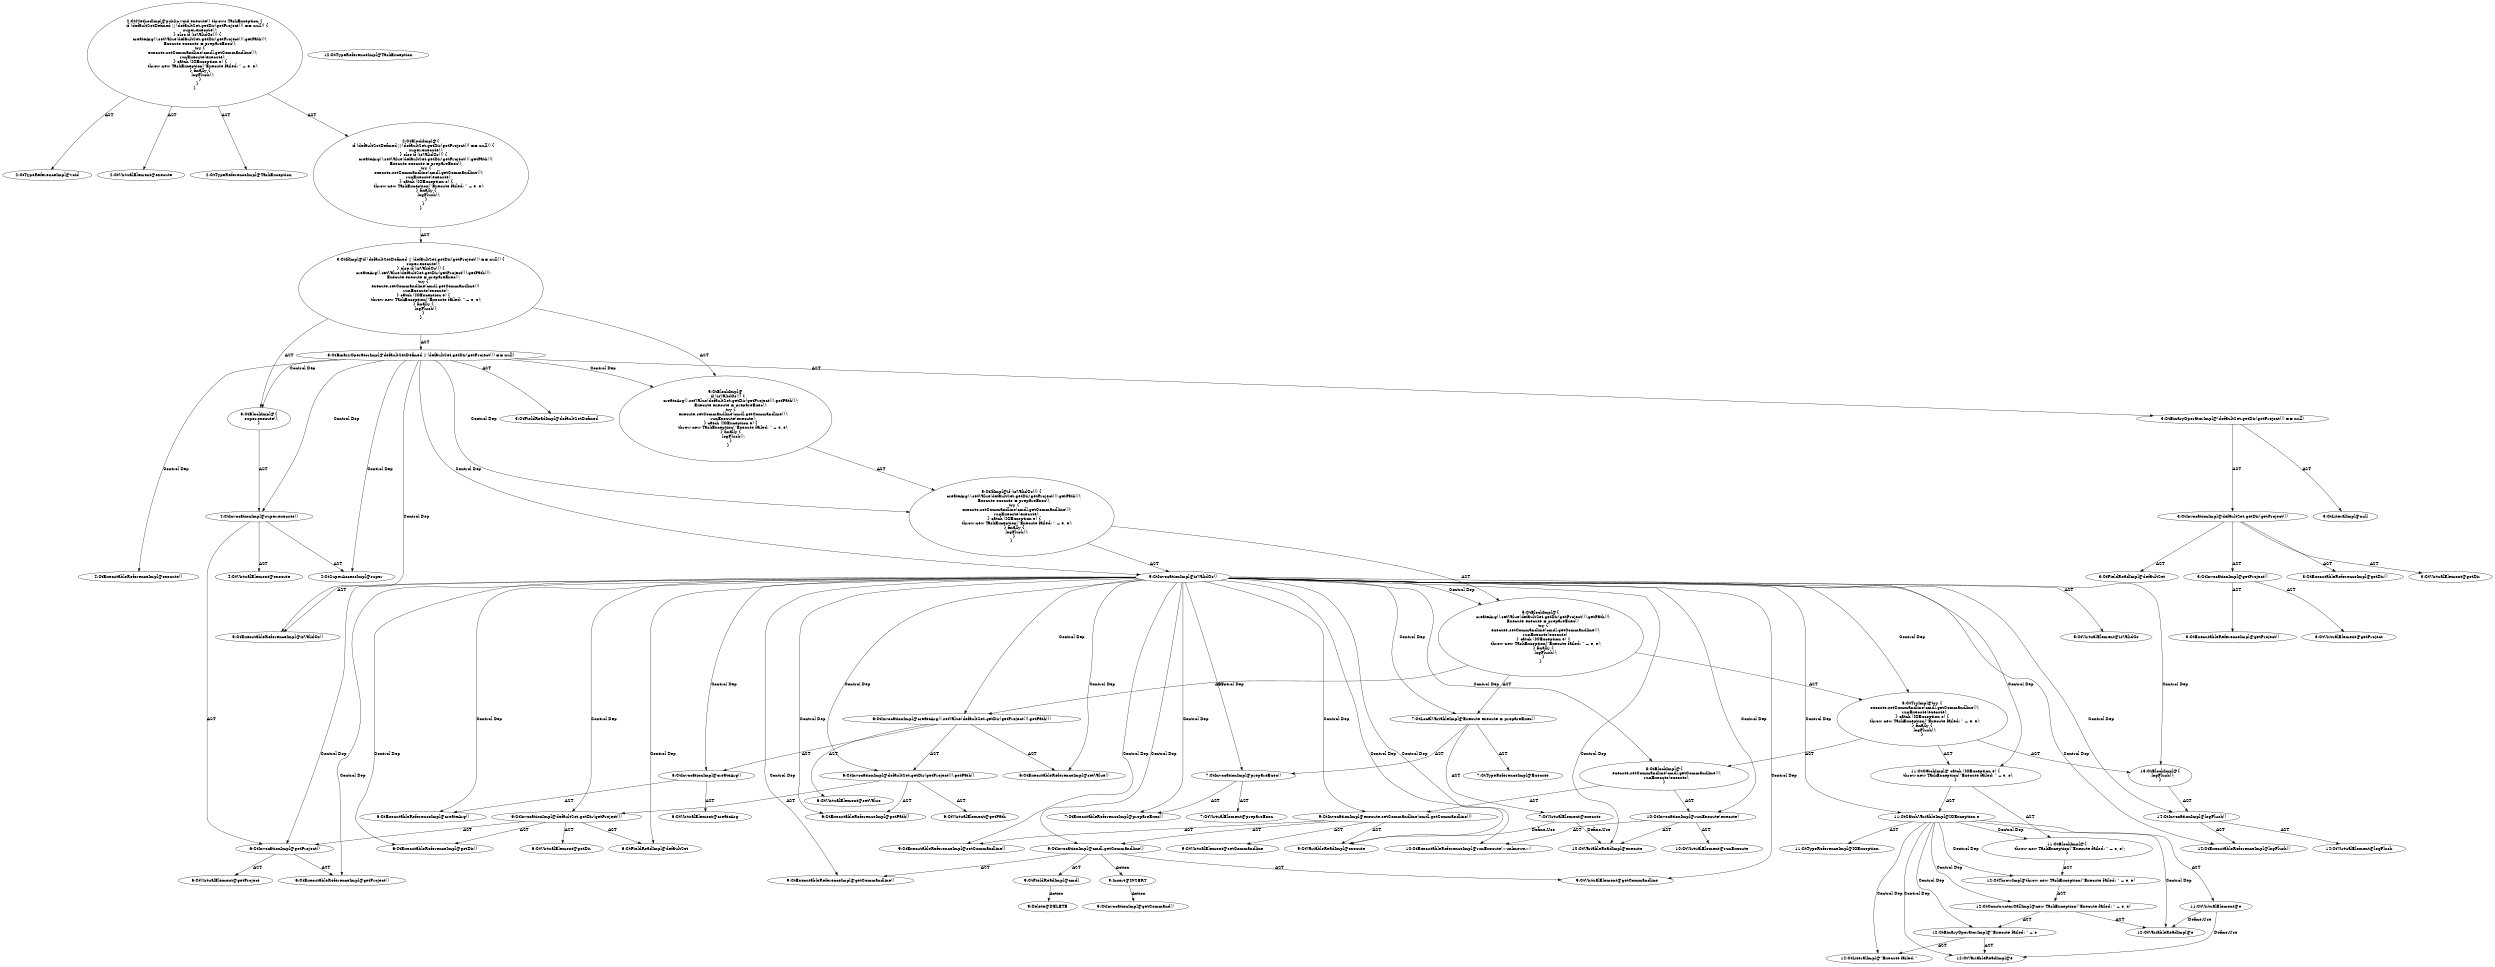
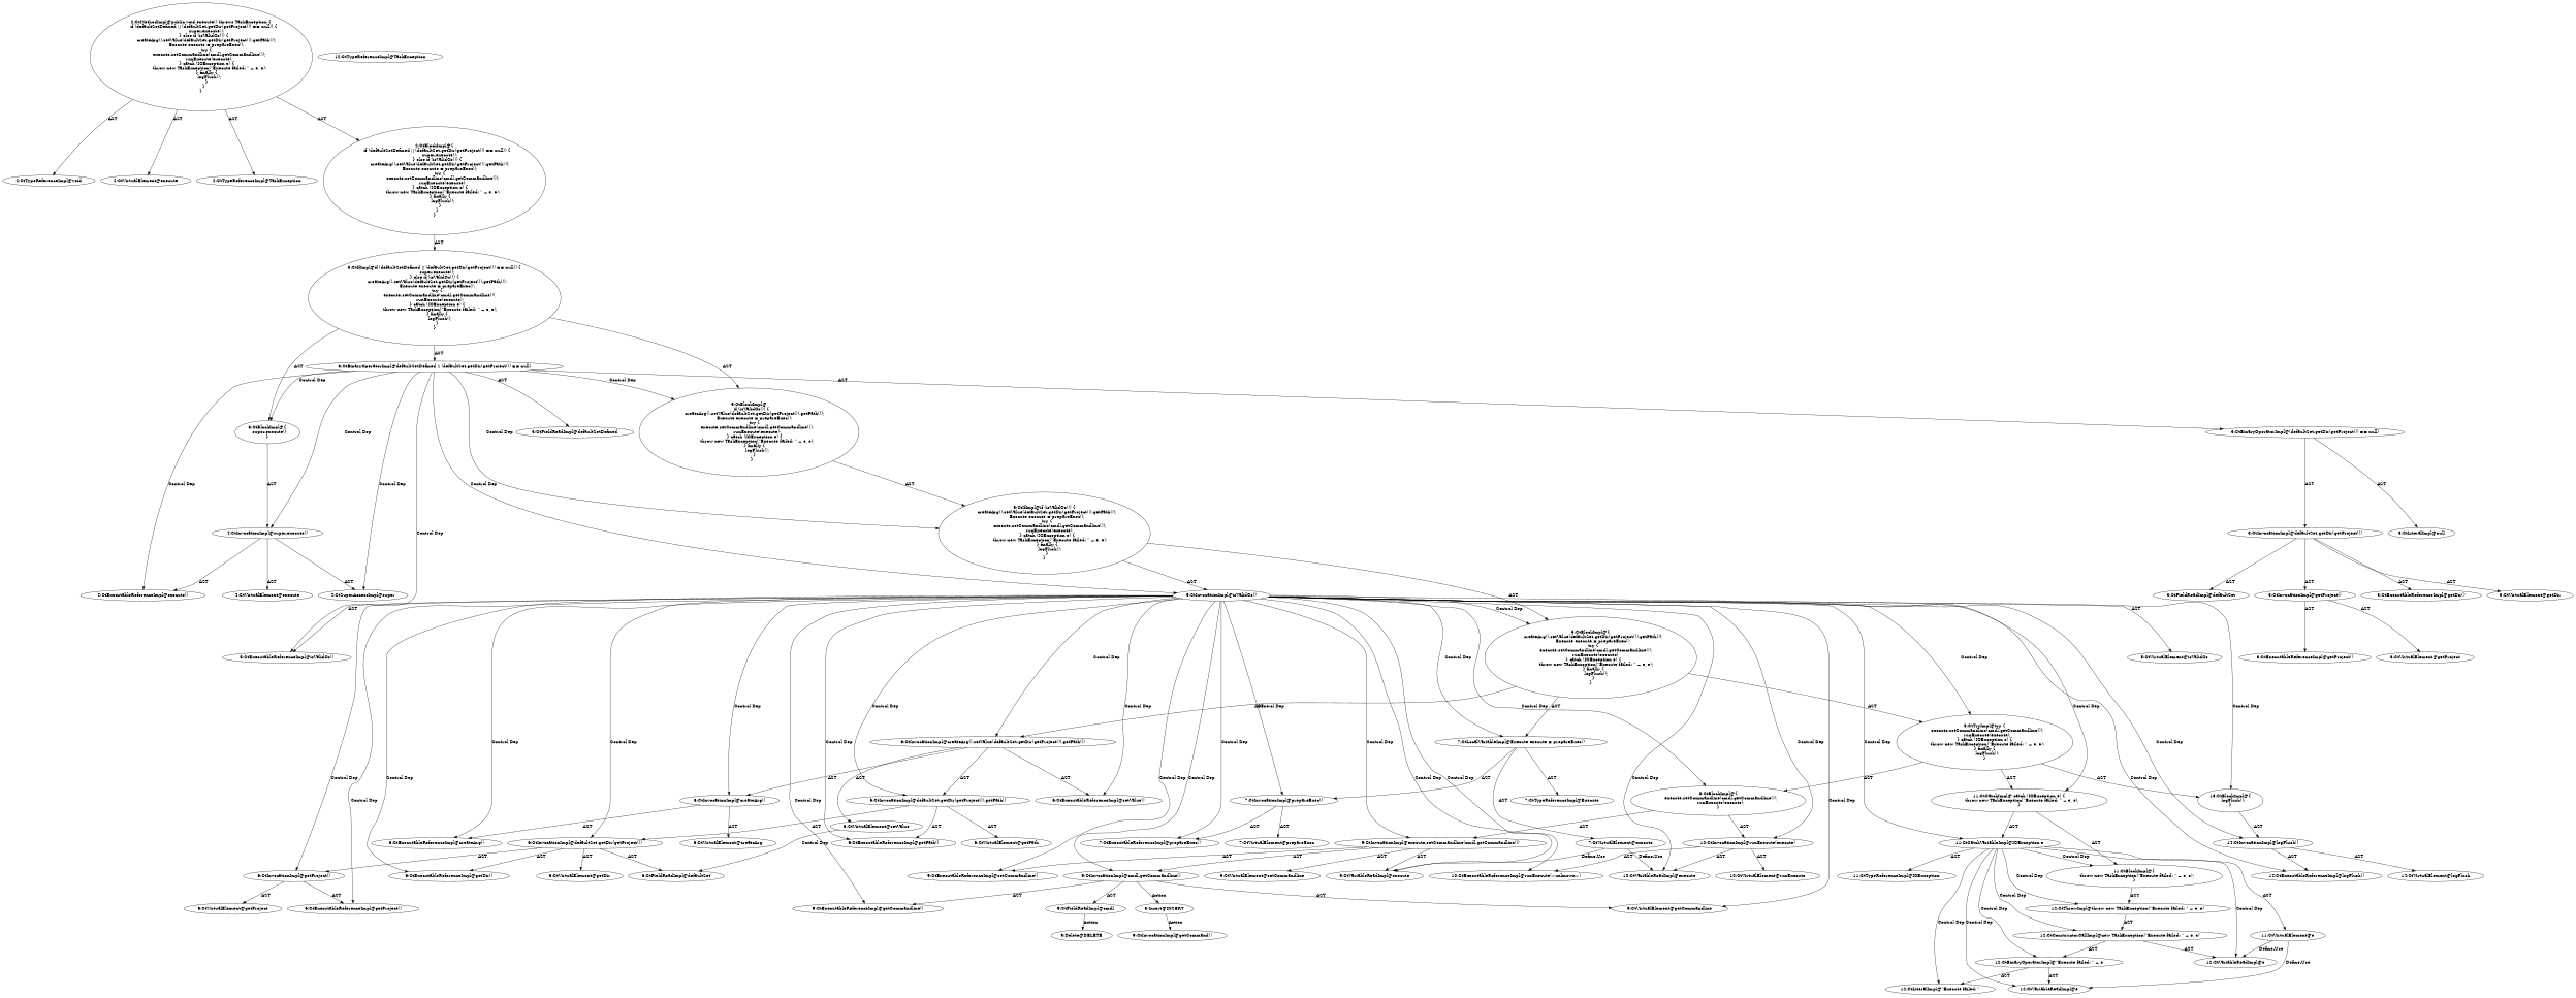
  digraph {
    node [shape=ellipse]
    n1 [label="2:CtTypeReferenceImpl@void"]
    n2 [label="2:CtVirtualElement@execute"]
    n3 [label="2:CtTypeReferenceImpl@TaskException"]
    n4 [label="3:CtFieldReadImpl@defaultSetDefined"]
    n5 [label="3:CtExecutableReferenceImpl@getDir()"]
    n6 [label="3:CtVirtualElement@getDir"]
    n7 [label="3:CtFieldReadImpl@defaultSet"]
    n8 [label="3:CtExecutableReferenceImpl@getProject()"]
    n9 [label="3:CtVirtualElement@getProject"]
    n10 [label="3:CtInvocationImpl@getProject()"]
    n11 [label="3:CtInvocationImpl@defaultSet.getDir(getProject())"]
    n12 [label="3:CtLiteralImpl@null"]
    n13 [label="3:CtBinaryOperatorImpl@(defaultSet.getDir(getProject()) == null)"]
    n14 [label="3:CtBinaryOperatorImpl@defaultSetDefined || (defaultSet.getDir(getProject()) == null)"]
    n15 [label="4:CtExecutableReferenceImpl@execute()"]
    n16 [label="4:CtSuperAccessImpl@super"]
    n17 [label="4:CtInvocationImpl@super.execute()"]
    n18 [label="3:CtBlockImpl@\{\n    super.execute();\n\}"]
    n19 [label="5:CtExecutableReferenceImpl@isValidOs()"]
    n20 [label="5:CtInvocationImpl@isValidOs()"]
    n21 [label="5:CtIfImpl@if (isValidOs()) \{\n    createArg().setValue(defaultSet.getDir(getProject()).getPath());\n    Execute execute = prepareExec();\n    try \{\n        execute.setCommandline(cmdl.getCommandline());\n        runExecute(execute);\n    \} catch (IOException e) \{\n        throw new TaskException(\"Execute failed: \" + e, e);\n    \} finally \{\n        logFlush();\n    \}\n\}"]
    n22 [label="5:CtBlockImpl@\n    if (isValidOs()) \{\n        createArg().setValue(defaultSet.getDir(getProject()).getPath());\n        Execute execute = prepareExec();\n        try \{\n            execute.setCommandline(cmdl.getCommandline());\n            runExecute(execute);\n        \} catch (IOException e) \{\n            throw new TaskException(\"Execute failed: \" + e, e);\n        \} finally \{\n            logFlush();\n        \}\n    \}\n"]
    n23 [label="4:CtVirtualElement@execute"]
    n24 [label="5:CtVirtualElement@isValidOs"]
    n25 [label="6:CtExecutableReferenceImpl@setValue()"]
    n26 [label="6:CtExecutableReferenceImpl@createArg()"]
    n27 [label="6:CtInvocationImpl@createArg()"]
    n28 [label="6:CtExecutableReferenceImpl@getPath()"]
    n29 [label="6:CtExecutableReferenceImpl@getDir()"]
    n30 [label="6:CtFieldReadImpl@defaultSet"]
    n31 [label="6:CtExecutableReferenceImpl@getProject()"]
    n32 [label="6:CtInvocationImpl@getProject()"]
    n33 [label="6:CtInvocationImpl@defaultSet.getDir(getProject())"]
    n34 [label="6:CtInvocationImpl@defaultSet.getDir(getProject()).getPath()"]
    n35 [label="6:CtInvocationImpl@createArg().setValue(defaultSet.getDir(getProject()).getPath())"]
    n36 [label="7:CtExecutableReferenceImpl@prepareExec()"]
    n37 [label="7:CtInvocationImpl@prepareExec()"]
    n38 [label="7:CtLocalVariableImpl@Execute execute = prepareExec()"]
    n39 [label="9:CtExecutableReferenceImpl@setCommandline()"]
    n40 [label="9:CtVariableReadImpl@execute"]
    n41 [label="9:CtExecutableReferenceImpl@getCommandline()"]
    n42 [label="9:CtInvocationImpl@cmdl.getCommandline()"]
    n43 [label="9:CtInvocationImpl@execute.setCommandline(cmdl.getCommandline())"]
    n44 [label="10:CtExecutableReferenceImpl@runExecute(<unknown>)"]
    n45 [label="10:CtVariableReadImpl@execute"]
    n46 [label="10:CtInvocationImpl@runExecute(execute)"]
    n47 [label="8:CtBlockImpl@\{\n    execute.setCommandline(cmdl.getCommandline());\n    runExecute(execute);\n\}"]
    n48 [label="11:CtCatchVariableImpl@IOException e"]
    n49 [label="11:CtCatchImpl@ catch (IOException e) \{\n    throw new TaskException(\"Execute failed: \" + e, e);\n\}"]
    n50 [label="14:CtExecutableReferenceImpl@logFlush()"]
    n51 [label="14:CtInvocationImpl@logFlush()"]
    n52 [label="13:CtBlockImpl@\{\n    logFlush();\n\}"]
    n53 [label="8:CtTryImpl@try \{\n    execute.setCommandline(cmdl.getCommandline());\n    runExecute(execute);\n\} catch (IOException e) \{\n    throw new TaskException(\"Execute failed: \" + e, e);\n\} finally \{\n    logFlush();\n\}"]
    n54 [label="5:CtBlockImpl@\{\n    createArg().setValue(defaultSet.getDir(getProject()).getPath());\n    Execute execute = prepareExec();\n    try \{\n        execute.setCommandline(cmdl.getCommandline());\n        runExecute(execute);\n    \} catch (IOException e) \{\n        throw new TaskException(\"Execute failed: \" + e, e);\n    \} finally \{\n        logFlush();\n    \}\n\}"]
    n55 [label="9:CtVirtualElement@getCommandline"]
    n56 [label="6:CtVirtualElement@createArg"]
    n57 [label="6:CtVirtualElement@getProject"]
    n58 [label="6:CtVirtualElement@getDir"]
    n59 [label="6:CtVirtualElement@getPath"]
    n60 [label="6:CtVirtualElement@setValue"]
    n61 [label="7:CtVirtualElement@prepareExec"]
    n62 [label="7:CtTypeReferenceImpl@Execute"]
    n63 [label="7:CtVirtualElement@execute"]
    n64 [label="9:CtFieldReadImpl@cmdl"]
    n65 [label="9:Delete@DELETE"]
    n66 [label="9:Insert@INSERT"]
    n67 [label="9:CtVirtualElement@setCommandline"]
    n68 [label="10:CtVirtualElement@runExecute"]
    n69 [label="11:CtVirtualElement@e"]
    n70 [label="12:CtVariableReadImpl@e"]
    n71 [label="12:CtVariableReadImpl@e"]
    n72 [label="11:CtTypeReferenceImpl@IOException"]
    n73 [label="12:CtLiteralImpl@\"Execute failed: \""]
    n74 [label="12:CtBinaryOperatorImpl@\"Execute failed: \" + e"]
    n75 [label="12:CtConstructorCallImpl@new TaskException(\"Execute failed: \" + e, e)"]
    n76 [label="12:CtThrowImpl@throw new TaskException(\"Execute failed: \" + e, e)"]
    n77 [label="11:CtBlockImpl@\{\n    throw new TaskException(\"Execute failed: \" + e, e);\n\}"]
    n78 [label="14:CtVirtualElement@logFlush"]
    n79 [label="9:CtInvocationImpl@getCommand()"]
    n80 [label="12:CtTypeReferenceImpl@TaskException"]
    n81 [label="3:CtIfImpl@if (defaultSetDefined || (defaultSet.getDir(getProject()) == null)) \{\n    super.execute();\n\} else if (isValidOs()) \{\n    createArg().setValue(defaultSet.getDir(getProject()).getPath());\n    Execute execute = prepareExec();\n    try \{\n        execute.setCommandline(cmdl.getCommandline());\n        runExecute(execute);\n    \} catch (IOException e) \{\n        throw new TaskException(\"Execute failed: \" + e, e);\n    \} finally \{\n        logFlush();\n    \}\n\}"]
    n82 [label="2:CtBlockImpl@\{\n    if (defaultSetDefined || (defaultSet.getDir(getProject()) == null)) \{\n        super.execute();\n    \} else if (isValidOs()) \{\n        createArg().setValue(defaultSet.getDir(getProject()).getPath());\n        Execute execute = prepareExec();\n        try \{\n            execute.setCommandline(cmdl.getCommandline());\n            runExecute(execute);\n        \} catch (IOException e) \{\n            throw new TaskException(\"Execute failed: \" + e, e);\n        \} finally \{\n            logFlush();\n        \}\n    \}\n\}"]
    n83 [label="2:CtMethodImpl@public void execute() throws TaskException \{\n    if (defaultSetDefined || (defaultSet.getDir(getProject()) == null)) \{\n        super.execute();\n    \} else if (isValidOs()) \{\n        createArg().setValue(defaultSet.getDir(getProject()).getPath());\n        Execute execute = prepareExec();\n        try \{\n            execute.setCommandline(cmdl.getCommandline());\n            runExecute(execute);\n        \} catch (IOException e) \{\n            throw new TaskException(\"Execute failed: \" + e, e);\n        \} finally \{\n            logFlush();\n        \}\n    \}\n\}"]
    n10 -> n8 [label=AST]
    n10 -> n9 [label=AST]
    n11 -> n5 [label=AST]
    n11 -> n6 [label=AST]
    n11 -> n7 [label=AST]
    n11 -> n10 [label=AST]
    n13 -> n11 [label=AST]
    n13 -> n12 [label=AST]
    n14 -> n4 [label=AST]
    n14 -> n13 [label=AST]
    n14 -> n15 [label="Control Dep"]
    n14 -> n16 [label="Control Dep"]
    n14 -> n17 [label="Control Dep"]
    n14 -> n18 [label="Control Dep"]
    n14 -> n19 [label="Control Dep"]
    n14 -> n20 [label="Control Dep"]
    n14 -> n21 [label="Control Dep"]
    n14 -> n22 [label="Control Dep"]
-   n17 -> n32 [label=AST]
+   n17 -> n15 [label=AST]
    n17 -> n16 [label=AST]
    n17 -> n23 [label=AST]
    n18 -> n17 [label=AST]
    n20 -> n19 [label=AST]
    n20 -> n24 [label=AST]
    n20 -> n25 [label="Control Dep"]
    n20 -> n26 [label="Control Dep"]
    n20 -> n27 [label="Control Dep"]
    n20 -> n28 [label="Control Dep"]
    n20 -> n29 [label="Control Dep"]
-   n20 -> n30 [label="Control Dep"]
+   n60 -> n30 [label="Control Dep"]
    n20 -> n31 [label="Control Dep"]
    n20 -> n32 [label="Control Dep"]
    n20 -> n33 [label="Control Dep"]
    n20 -> n34 [label="Control Dep"]
    n20 -> n35 [label="Control Dep"]
    n20 -> n36 [label="Control Dep"]
    n20 -> n37 [label="Control Dep"]
    n20 -> n38 [label="Control Dep"]
    n20 -> n39 [label="Control Dep"]
    n20 -> n40 [label="Control Dep"]
    n20 -> n41 [label="Control Dep"]
    n20 -> n42 [label="Control Dep"]
    n20 -> n43 [label="Control Dep"]
    n20 -> n44 [label="Control Dep"]
    n20 -> n45 [label="Control Dep"]
    n20 -> n46 [label="Control Dep"]
    n20 -> n47 [label="Control Dep"]
    n20 -> n48 [label="Control Dep"]
    n20 -> n49 [label="Control Dep"]
    n20 -> n50 [label="Control Dep"]
    n20 -> n51 [label="Control Dep"]
    n20 -> n52 [label="Control Dep"]
    n20 -> n53 [label="Control Dep"]
    n20 -> n54 [label="Control Dep"]
    n20 -> n55 [label="Control Dep"]
    n21 -> n20 [label=AST]
    n21 -> n54 [label=AST]
    n22 -> n21 [label=AST]
    n27 -> n26 [label=AST]
    n27 -> n56 [label=AST]
    n32 -> n31 [label=AST]
    n32 -> n57 [label=AST]
    n33 -> n29 [label=AST]
    n33 -> n30 [label=AST]
    n33 -> n32 [label=AST]
    n33 -> n58 [label=AST]
    n34 -> n28 [label=AST]
    n34 -> n33 [label=AST]
    n34 -> n59 [label=AST]
    n35 -> n25 [label=AST]
    n35 -> n27 [label=AST]
    n35 -> n34 [label=AST]
    n35 -> n60 [label=AST]
    n37 -> n36 [label=AST]
    n37 -> n61 [label=AST]
    n38 -> n37 [label=AST]
    n38 -> n62 [label=AST]
    n38 -> n63 [label=AST]
    n42 -> n41 [label=AST]
    n42 -> n55 [label=AST]
    n42 -> n64 [label=AST]
    n42 -> n66 [label=Action]
    n43 -> n39 [label=AST]
    n43 -> n40 [label=AST]
    n43 -> n42 [label=AST]
    n43 -> n67 [label=AST]
    n46 -> n44 [label=AST]
    n46 -> n45 [label=AST]
    n46 -> n68 [label=AST]
    n47 -> n43 [label=AST]
    n47 -> n46 [label=AST]
    n48 -> n69 [label=AST]
    n48 -> n70 [label="Control Dep"]
    n48 -> n71 [label="Control Dep"]
    n48 -> n72 [label=AST]
    n48 -> n73 [label="Control Dep"]
    n48 -> n74 [label="Control Dep"]
    n48 -> n75 [label="Control Dep"]
    n48 -> n76 [label="Control Dep"]
    n48 -> n77 [label="Control Dep"]
    n49 -> n48 [label=AST]
    n49 -> n77 [label=AST]
    n51 -> n50 [label=AST]
    n51 -> n78 [label=AST]
    n52 -> n51 [label=AST]
    n53 -> n47 [label=AST]
    n53 -> n49 [label=AST]
    n53 -> n52 [label=AST]
    n54 -> n35 [label=AST]
    n54 -> n38 [label=AST]
    n54 -> n53 [label=AST]
    n63 -> n40 [label="Define-Use"]
    n63 -> n45 [label="Define-Use"]
    n64 -> n65 [label=Action]
    n66 -> n79 [label=Action]
    n69 -> n70 [label="Define-Use"]
    n69 -> n71 [label="Define-Use"]
    n74 -> n70 [label=AST]
    n74 -> n73 [label=AST]
    n75 -> n71 [label=AST]
    n75 -> n74 [label=AST]
    n76 -> n75 [label=AST]
    n77 -> n76 [label=AST]
    n81 -> n14 [label=AST]
    n81 -> n18 [label=AST]
    n81 -> n22 [label=AST]
    n82 -> n81 [label=AST]
    n83 -> n1 [label=AST]
    n83 -> n2 [label=AST]
    n83 -> n3 [label=AST]
    n83 -> n82 [label=AST]
  }
